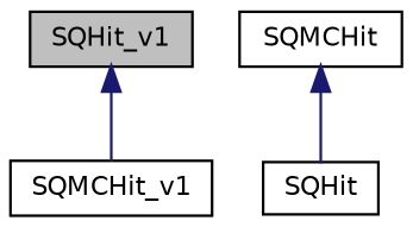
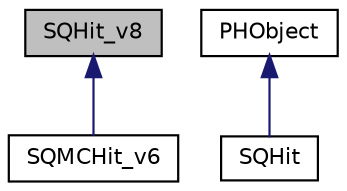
  digraph {
    fontname="DejaVu Sans"
    node [color=black fontname="DejaVu Sans" fontsize=10 shape=record]
    edge [color=midnightblue dir=back fontname="DejaVu Sans" fontsize=10 labelfontname=FreeSans labelfontsize=10 style=solid]
-   n1 [fillcolor=grey75 fontcolor=black height=0.2 label=SQHit_v1 style=filled width=0.4]
-   n2 [height=0.2 label=SQMCHit_v1 width=0.4]
+   n1 [fillcolor=grey75 fontcolor=black height=0.2 label=SQHit_v8 style=filled width=0.4]
+   n2 [height=0.2 label=SQMCHit_v6 width=0.4]
    n3 [height=0.2 label=SQHit width=0.4]
-   n4 [height=0.2 label=SQMCHit width=0.4]
+   n4 [height=0.2 label=PHObject width=0.4]
    n1 -> n2
    n4 -> n3
  }
